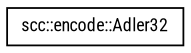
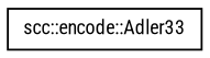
  digraph {
    rankdir=LR
    fontname="Roboto Condensed"
-   n1 [color=black fillcolor=white fontname="Roboto Condensed" fontsize=10 height=0.2 label="scc::encode::Adler32" shape=record style=filled width=0.4]
+   n1 [color=black fillcolor=white fontname="Roboto Condensed" fontsize=10 height=0.2 label="scc::encode::Adler33" shape=record style=filled width=0.4]
  }
